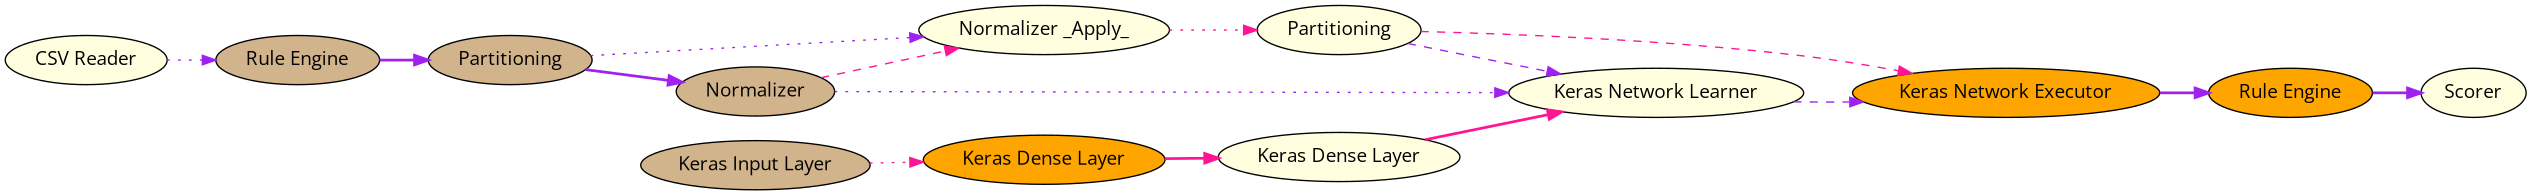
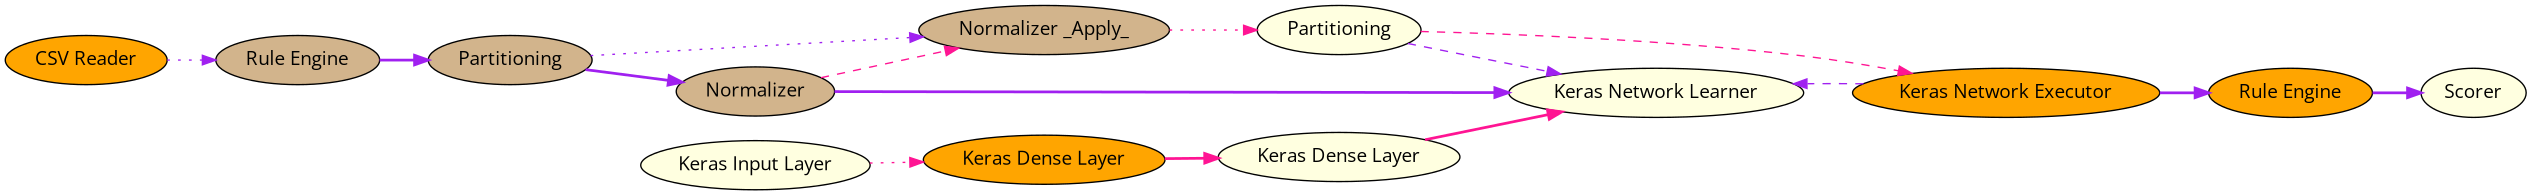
  digraph {
    fontname="Open Sans"
    rankdir=LR
    node [fillcolor=tan fontname="Open Sans" style=filled]
    edge [color=purple fontname="Open Sans" style=bold]
-   n1 [fillcolor=lightyellow label="CSV Reader"]
+   n1 [fillcolor=orange label="CSV Reader"]
    n2 [label="Rule Engine"]
    n3 [label=Partitioning]
-   n4 [label="Keras Input Layer"]
+   n4 [fillcolor=lightyellow label="Keras Input Layer"]
    n5 [fillcolor=orange label="Keras Dense Layer"]
    n6 [fillcolor=lightyellow label="Keras Dense Layer"]
    n7 [fillcolor=lightyellow label="Keras Network Learner"]
    n8 [fillcolor=orange label="Keras Network Executor"]
    n9 [label=Normalizer]
-   n10 [fillcolor=lightyellow label="Normalizer _Apply_"]
+   n10 [label="Normalizer _Apply_"]
    n11 [fillcolor=lightyellow label=Partitioning]
    n12 [fillcolor=orange label="Rule Engine"]
    n13 [fillcolor=lightyellow label=Scorer]
    n1 -> n2 [style=dotted]
    n2 -> n3
    n3 -> n9
    n3 -> n10 [style=dotted]
    n4 -> n5 [color=deeppink style=dotted]
    n5 -> n6 [color=deeppink]
    n6 -> n7 [color=deeppink]
-   n7 -> n8 [style=dashed]
+   n8 -> n7 [style=dashed]
    n8 -> n12
-   n9 -> n7 [style=dotted]
+   n9 -> n7
    n9 -> n10 [color=deeppink style=dashed]
    n10 -> n11 [color=deeppink style=dotted]
    n11 -> n7 [style=dashed]
    n11 -> n8 [color=deeppink style=dashed]
    n12 -> n13
  }
